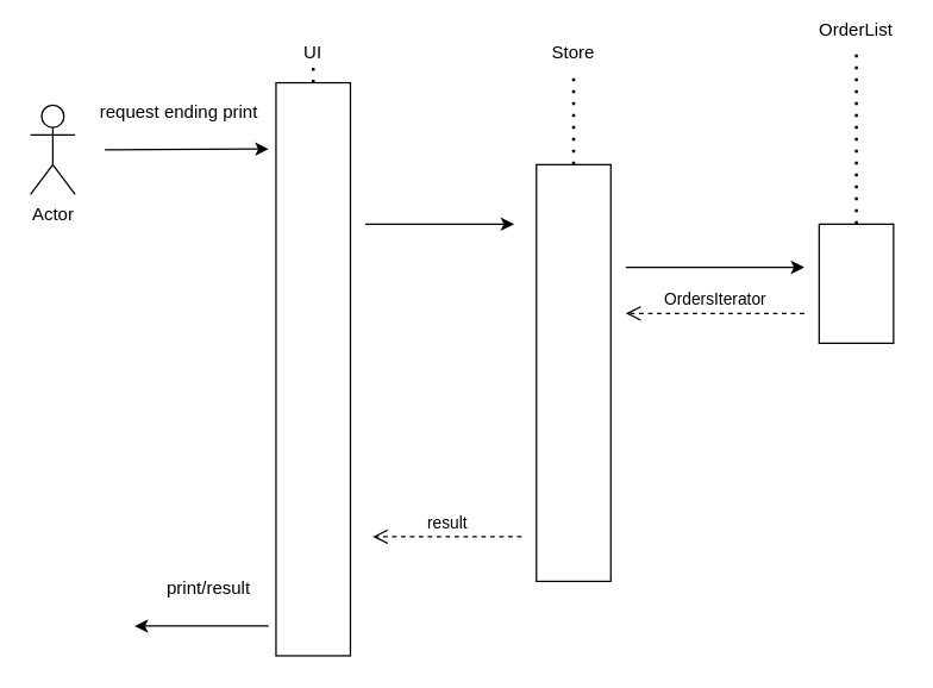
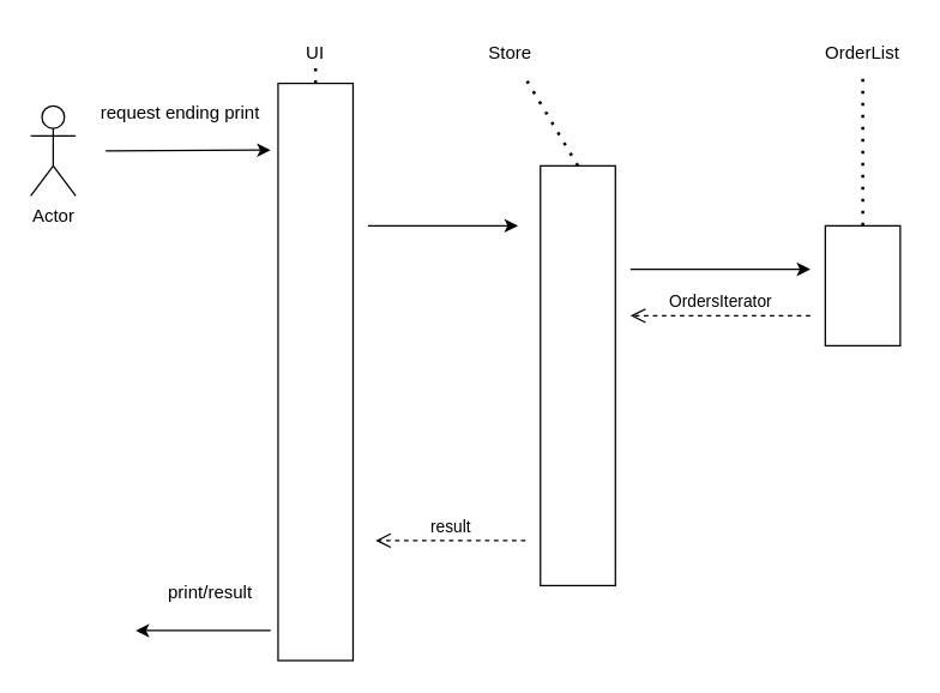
  <mxCell id="0" />
  <mxCell id="1" parent="0" />
  <mxCell id="2" value="Actor" style="shape=umlActor;verticalLabelPosition=bottom;verticalAlign=top;html=1;outlineConnect=0;" parent="1" vertex="1"><mxGeometry x="20" y="70" width="30" height="60" as="geometry" /></mxCell>
  <mxCell id="3" value="UI" style="text;html=1;strokeColor=none;fillColor=none;align=center;verticalAlign=middle;whiteSpace=wrap;rounded=0;" parent="1" vertex="1"><mxGeometry x="180" y="20" width="60" height="30" as="geometry" /></mxCell>
  <mxCell id="4" value="" style="rounded=0;whiteSpace=wrap;html=1;" parent="1" vertex="1"><mxGeometry x="185" y="55" width="50" height="385" as="geometry" /></mxCell>
  <mxCell id="5" value="" style="endArrow=classic;html=1;rounded=0;" parent="1" edge="1"><mxGeometry width="50" height="50" relative="1" as="geometry"><mxPoint x="70" y="100" as="sourcePoint" /><mxPoint x="180" y="99.5" as="targetPoint" /></mxGeometry></mxCell>
  <mxCell id="6" value="request ending print" style="text;html=1;strokeColor=none;fillColor=none;align=center;verticalAlign=middle;whiteSpace=wrap;rounded=0;" parent="1" vertex="1"><mxGeometry x="50" y="60" width="140" height="30" as="geometry" /></mxCell>
  <mxCell id="7" value="" style="rounded=0;whiteSpace=wrap;html=1;" parent="1" vertex="1"><mxGeometry x="360" y="110" width="50" height="280" as="geometry" /></mxCell>
- <mxCell id="8" value="Store" style="text;html=1;strokeColor=none;fillColor=none;align=center;verticalAlign=middle;whiteSpace=wrap;rounded=0;" parent="1" vertex="1"><mxGeometry x="355" y="20" width="60" height="30" as="geometry" /></mxCell>
+ <mxCell id="8" value="Store" style="text;html=1;strokeColor=none;fillColor=none;align=center;verticalAlign=middle;whiteSpace=wrap;rounded=0;" parent="1" vertex="1"><mxGeometry x="310" y="20" width="60" height="30" as="geometry" /></mxCell>
  <mxCell id="9" value="" style="endArrow=classic;html=1;rounded=0;" parent="1" edge="1"><mxGeometry width="50" height="50" relative="1" as="geometry"><mxPoint x="245" y="150" as="sourcePoint" /><mxPoint x="345" y="150" as="targetPoint" /></mxGeometry></mxCell>
  <mxCell id="10" value="" style="rounded=0;whiteSpace=wrap;html=1;" parent="1" vertex="1"><mxGeometry x="550" y="150" width="50" height="80" as="geometry" /></mxCell>
- <mxCell id="11" value="OrderList" style="text;html=1;strokeColor=none;fillColor=none;align=center;verticalAlign=middle;whiteSpace=wrap;rounded=0;" parent="1" vertex="1"><mxGeometry x="545" y="5" width="60" height="30" as="geometry" /></mxCell>
+ <mxCell id="11" value="OrderList" style="text;html=1;strokeColor=none;fillColor=none;align=center;verticalAlign=middle;whiteSpace=wrap;rounded=0;" parent="1" vertex="1"><mxGeometry x="545" y="20" width="60" height="30" as="geometry" /></mxCell>
  <mxCell id="12" value="" style="endArrow=classic;html=1;rounded=0;" parent="1" edge="1"><mxGeometry width="50" height="50" relative="1" as="geometry"><mxPoint x="420" y="179" as="sourcePoint" /><mxPoint x="540" y="179" as="targetPoint" /></mxGeometry></mxCell>
  <mxCell id="13" value="" style="endArrow=classic;html=1;rounded=0;" parent="1" edge="1"><mxGeometry width="50" height="50" relative="1" as="geometry"><mxPoint x="180" y="420" as="sourcePoint" /><mxPoint x="90" y="420" as="targetPoint" /></mxGeometry></mxCell>
  <mxCell id="14" value="print/result" style="text;html=1;strokeColor=none;fillColor=none;align=center;verticalAlign=middle;whiteSpace=wrap;rounded=0;" parent="1" vertex="1"><mxGeometry x="110" y="380" width="60" height="30" as="geometry" /></mxCell>
  <mxCell id="15" value="OrdersIterator" style="html=1;verticalAlign=bottom;endArrow=open;dashed=1;endSize=8;rounded=0;" parent="1" edge="1"><mxGeometry relative="1" as="geometry"><mxPoint x="540" y="210" as="sourcePoint" /><mxPoint x="420" y="210" as="targetPoint" /></mxGeometry></mxCell>
  <mxCell id="16" value="result" style="html=1;verticalAlign=bottom;endArrow=open;dashed=1;endSize=8;rounded=0;" parent="1" edge="1"><mxGeometry relative="1" as="geometry"><mxPoint x="350" y="360" as="sourcePoint" /><mxPoint x="250" y="360" as="targetPoint" /></mxGeometry></mxCell>
  <mxCell id="17" value="" style="endArrow=none;dashed=1;html=1;dashPattern=1 3;strokeWidth=2;rounded=0;exitX=0.5;exitY=0;exitDx=0;exitDy=0;" parent="1" source="4" edge="1"><mxGeometry width="50" height="50" relative="1" as="geometry"><mxPoint x="190" y="70" as="sourcePoint" /><mxPoint x="210" y="40" as="targetPoint" /></mxGeometry></mxCell>
  <mxCell id="18" value="" style="endArrow=none;dashed=1;html=1;dashPattern=1 3;strokeWidth=2;rounded=0;exitX=0.5;exitY=0;exitDx=0;exitDy=0;" parent="1" source="7" target="8" edge="1"><mxGeometry width="50" height="50" relative="1" as="geometry"><mxPoint x="355" y="120" as="sourcePoint" /><mxPoint x="405" y="70" as="targetPoint" /></mxGeometry></mxCell>
  <mxCell id="19" value="" style="endArrow=none;dashed=1;html=1;dashPattern=1 3;strokeWidth=2;rounded=0;entryX=0.5;entryY=1;entryDx=0;entryDy=0;exitX=0.5;exitY=0;exitDx=0;exitDy=0;" parent="1" source="10" target="11" edge="1"><mxGeometry width="50" height="50" relative="1" as="geometry"><mxPoint x="570" y="140" as="sourcePoint" /><mxPoint x="600" y="50" as="targetPoint" /></mxGeometry></mxCell>
